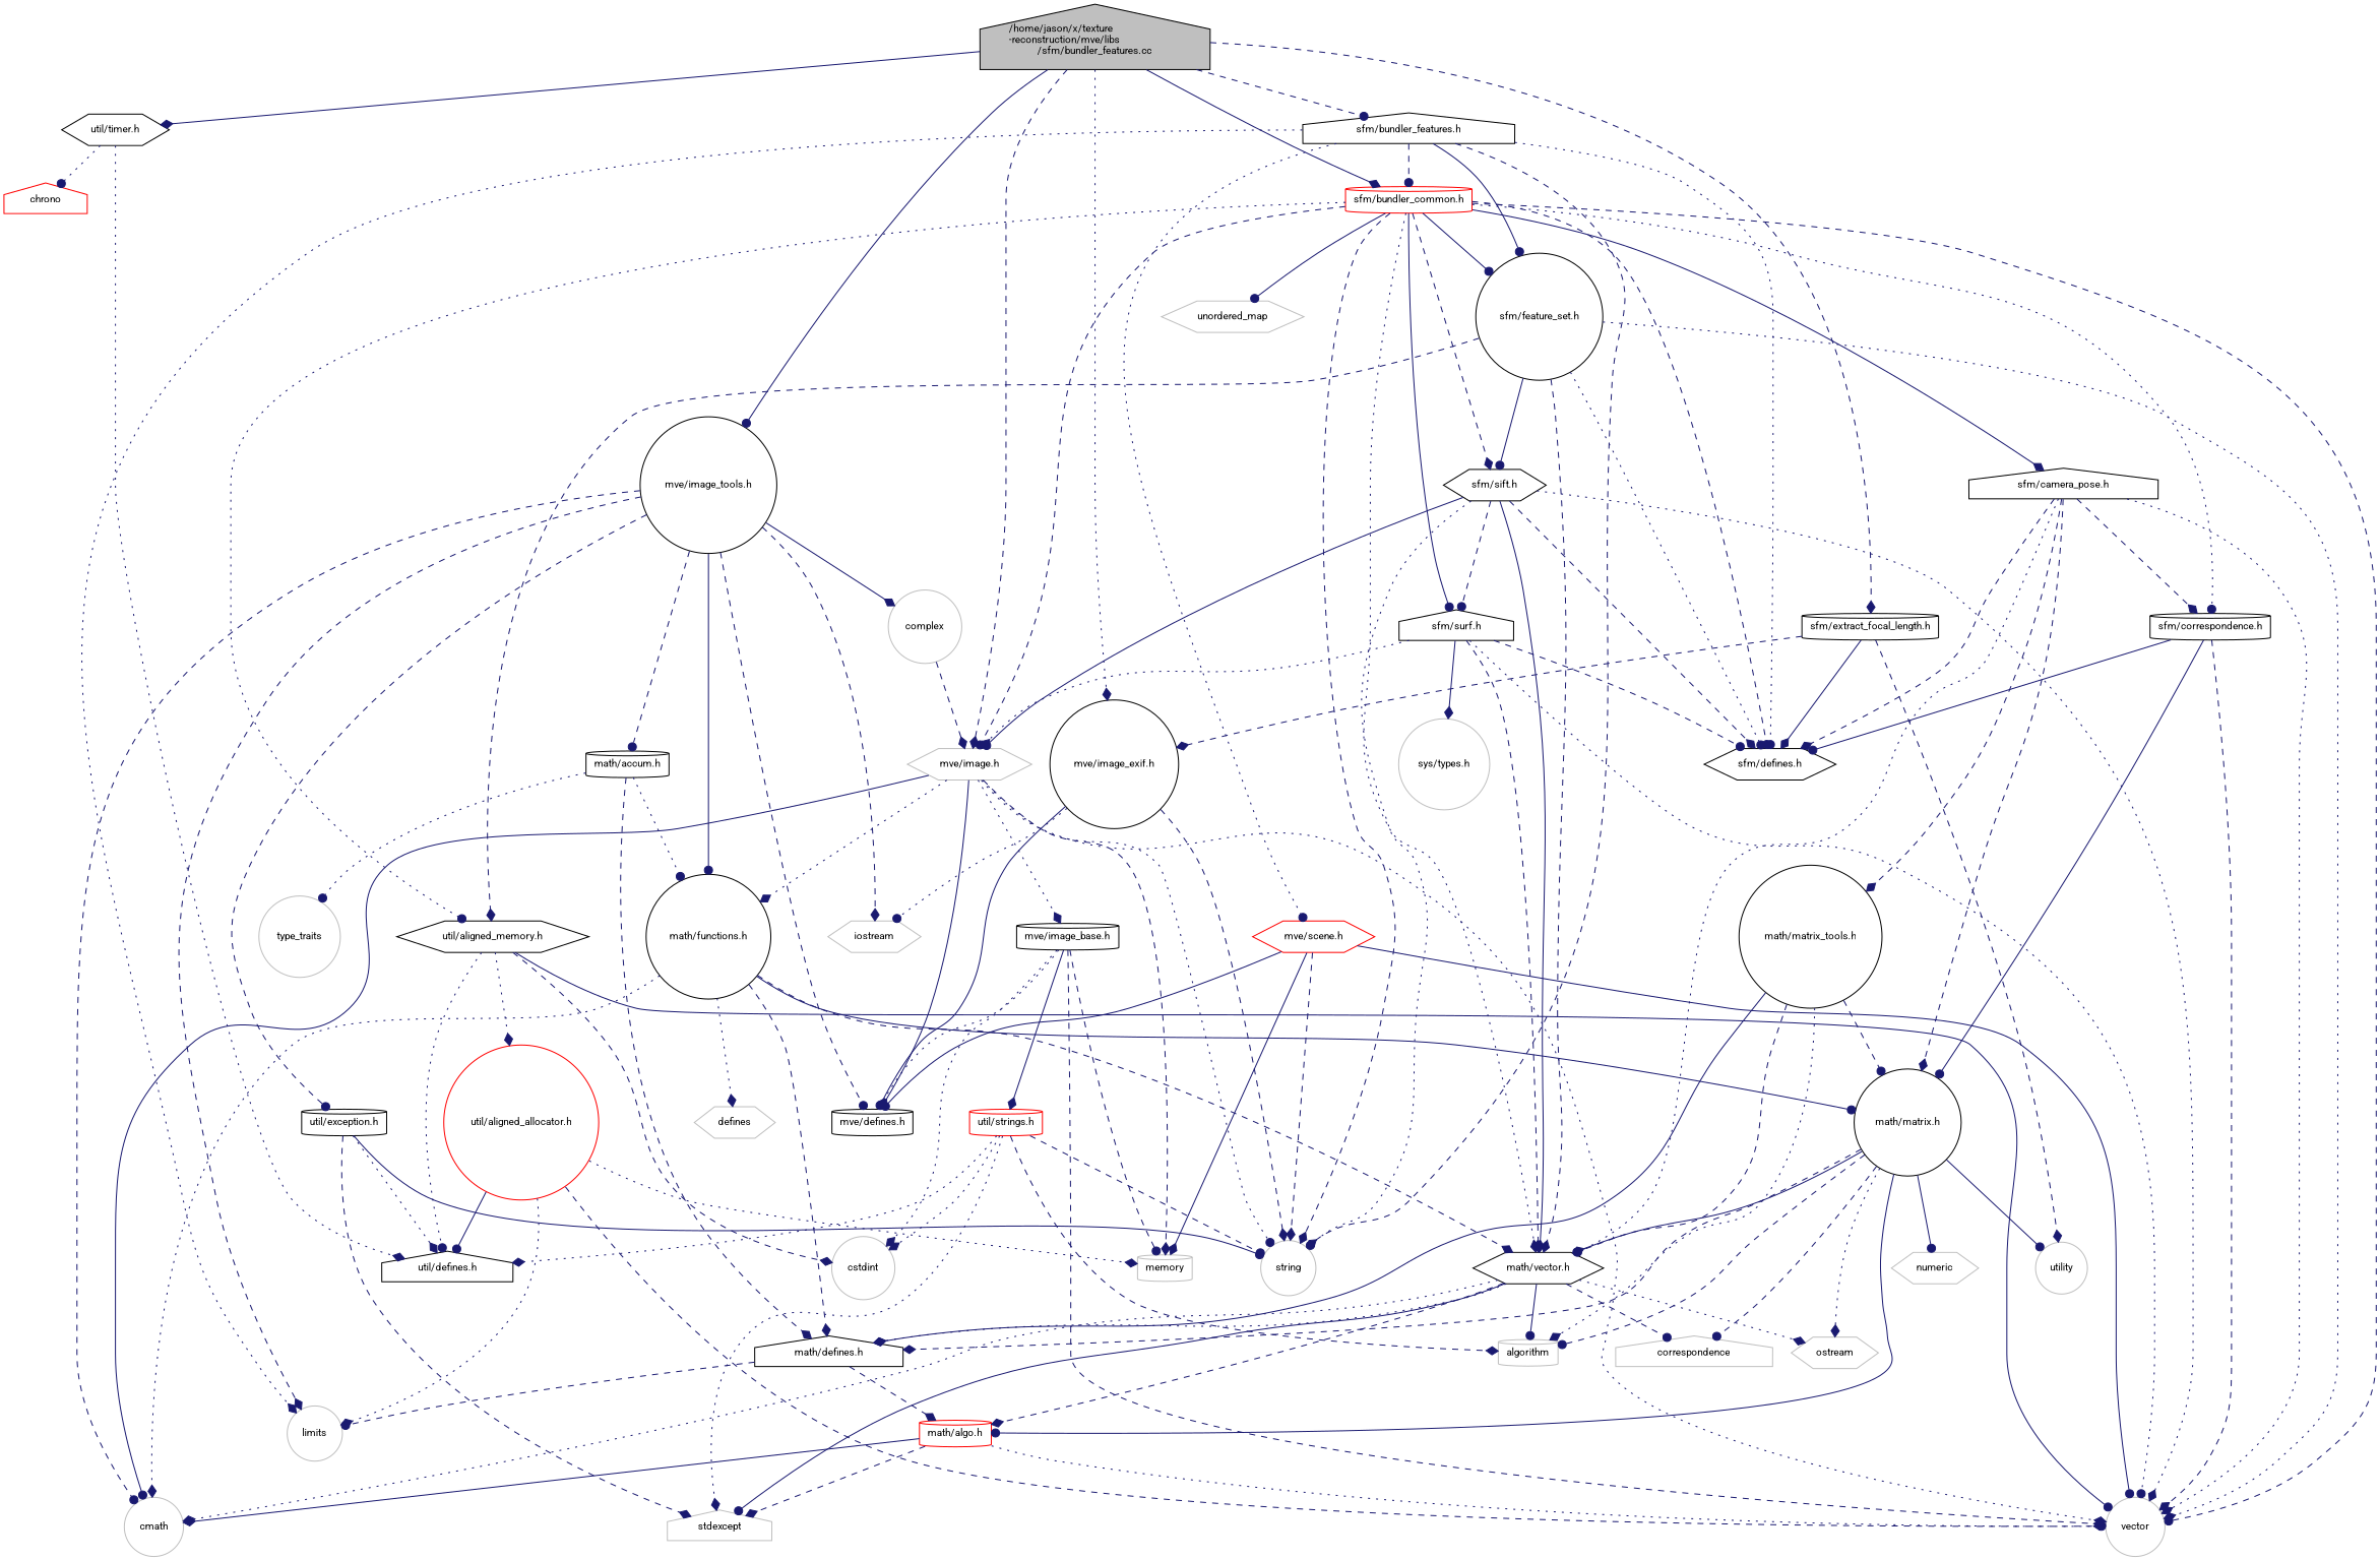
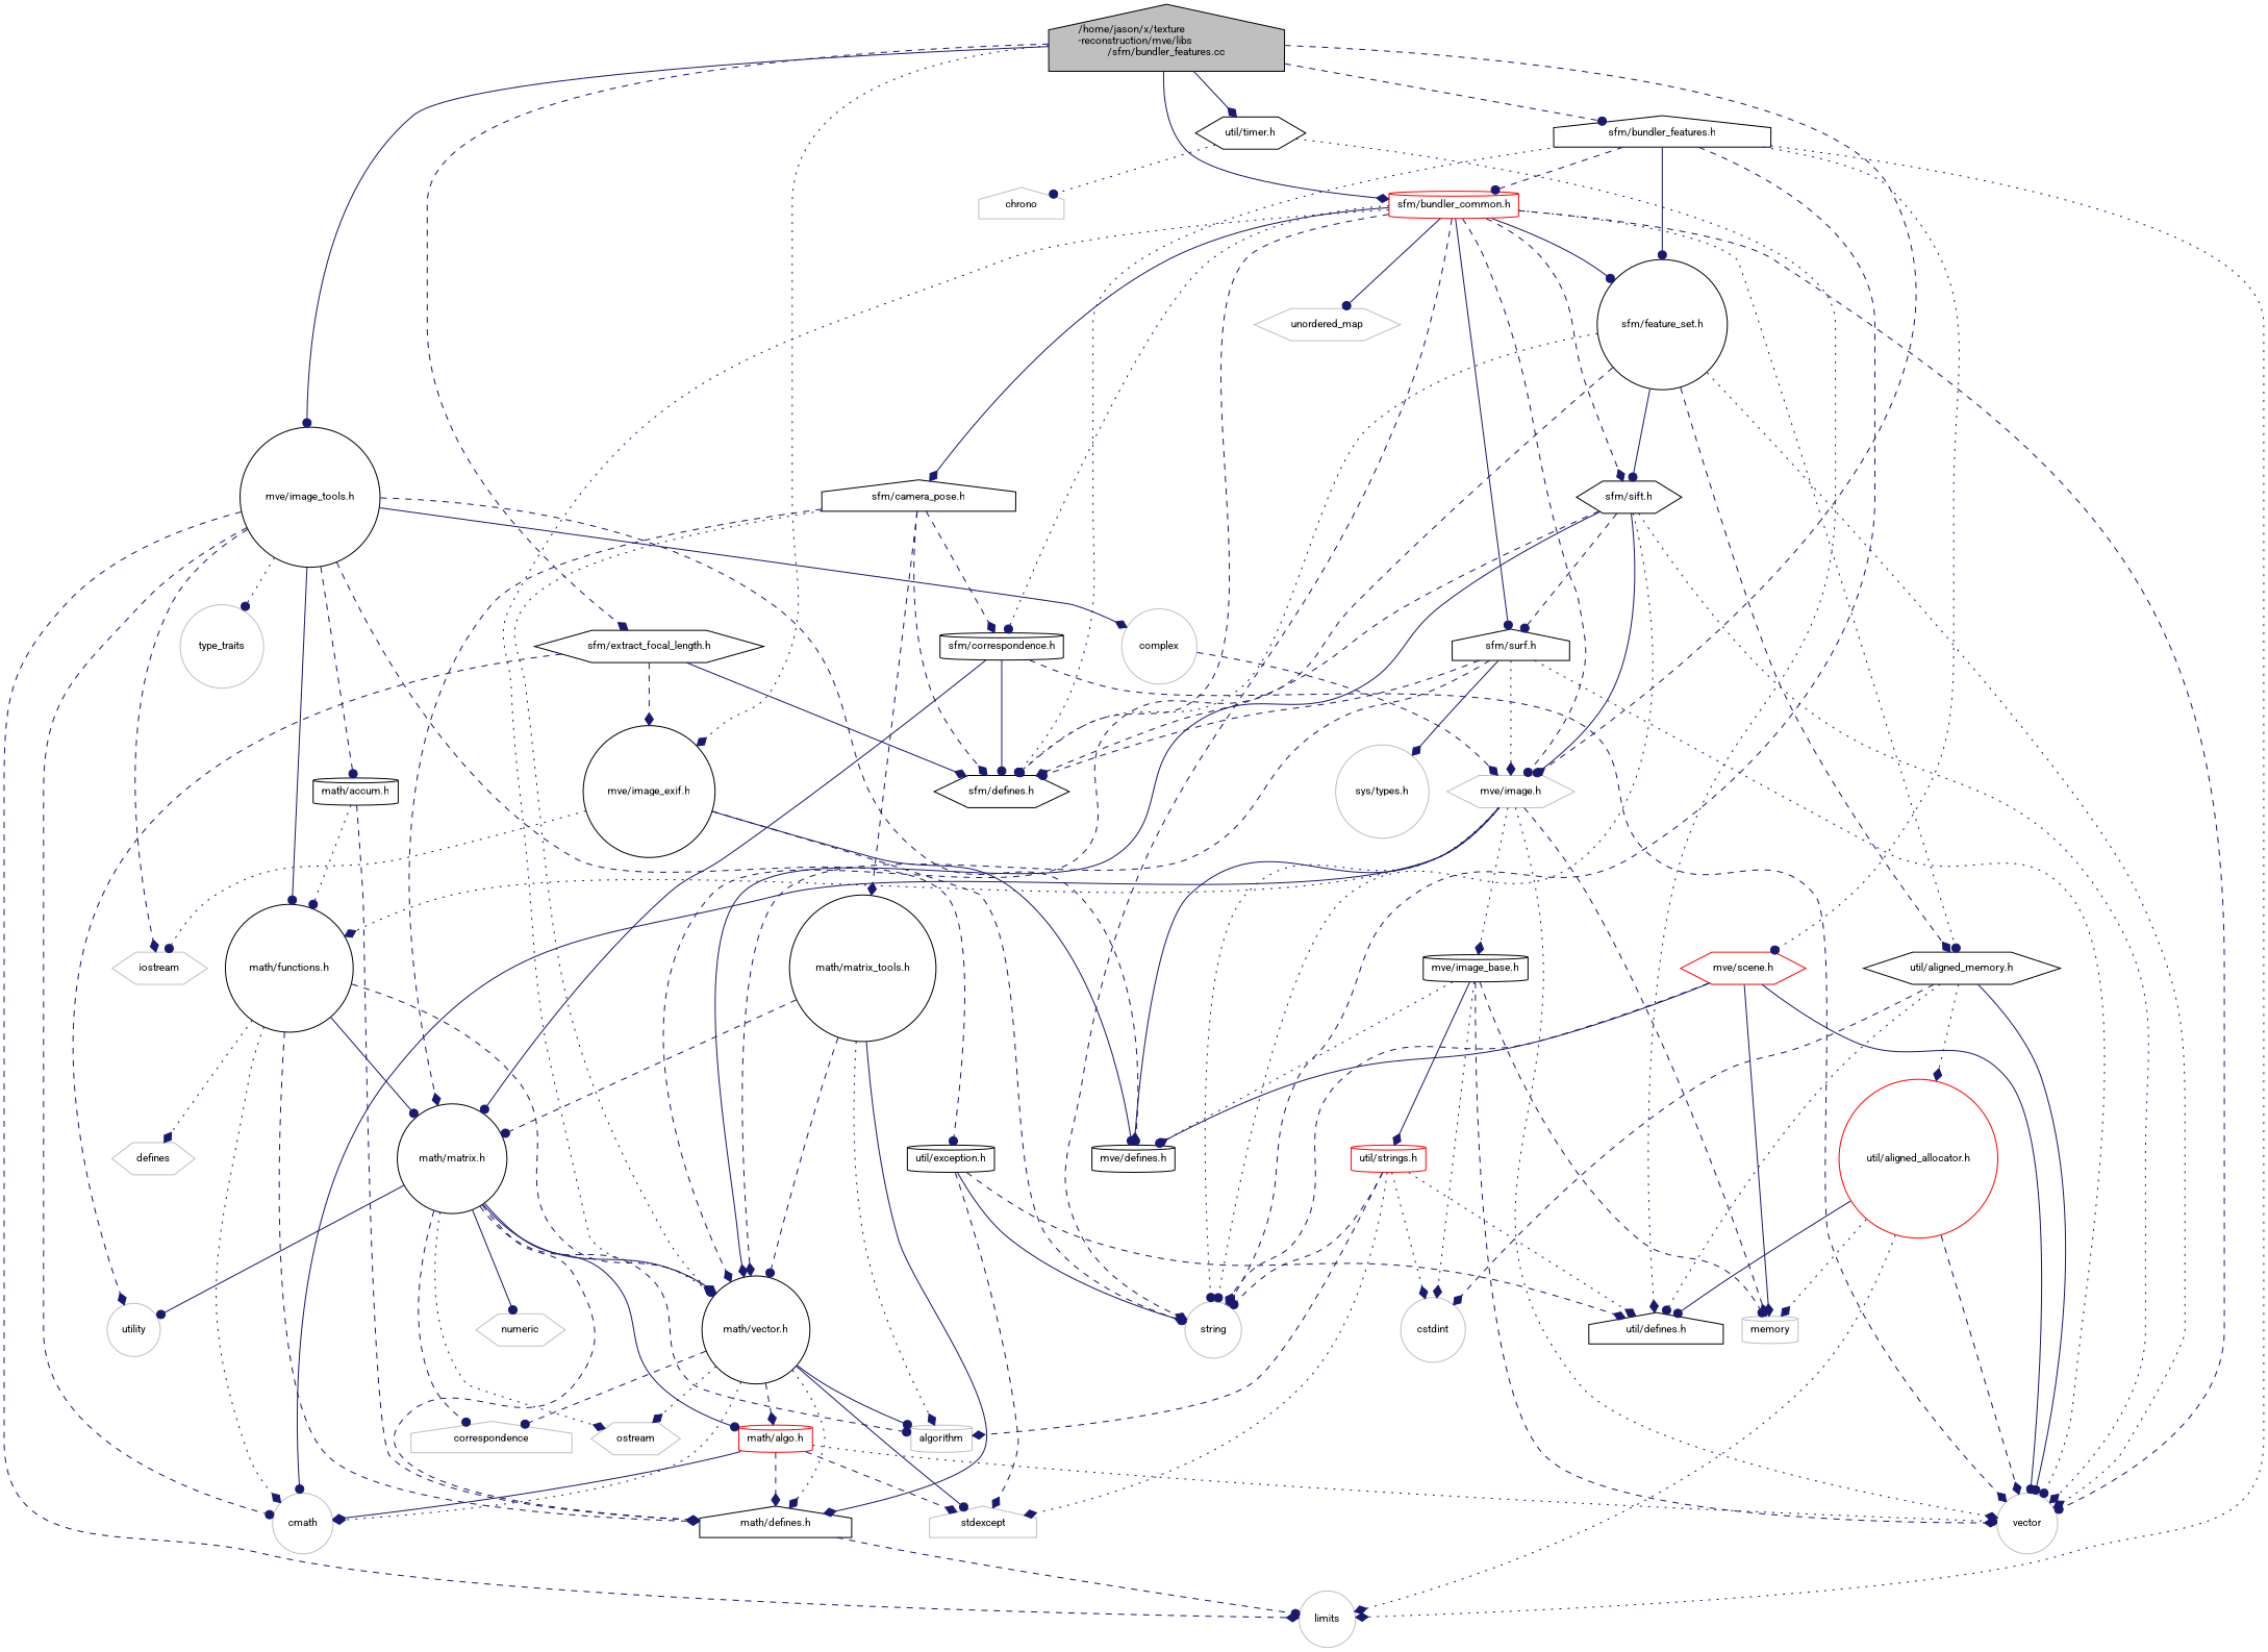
  digraph {
    fontname=Roboto
    node [color=black fillcolor=white fontname=Roboto fontsize=10 shape=circle style=filled]
    edge [arrowhead=diamond color=midnightblue fontname=Roboto fontsize=10 labelfontname=FreeSans labelfontsize=10 style=dashed]
    n1 [fillcolor=grey75 fontcolor=black height=0.2 label="/home/jason/x/texture\l-reconstruction/mve/libs\l/sfm/bundler_features.cc" shape=house width=0.4]
    n2 [height=0.2 label="util/timer.h" shape=hexagon width=0.4]
    n3 [color=grey75 height=0.2 label="mve/image.h" shape=hexagon width=0.4]
    n4 [height=0.2 label="mve/image_exif.h" width=0.4]
    n5 [height=0.2 label="mve/image_tools.h" width=0.4]
    n6 [color=red height=0.2 label="sfm/bundler_common.h" shape=cylinder width=0.4]
-   n7 [height=0.2 label="sfm/extract_focal_length.h" shape=cylinder width=0.4]
+   n7 [height=0.2 label="sfm/extract_focal_length.h" shape=hexagon width=0.4]
    n8 [height=0.2 label="sfm/bundler_features.h" shape=house width=0.4]
-   n9 [color=red height=0.2 label=chrono shape=house width=0.4]
+   n9 [color=grey75 height=0.2 label=chrono shape=house width=0.4]
    n10 [height=0.2 label="util/defines.h" shape=house width=0.4]
    n11 [color=grey75 height=0.2 label=string width=0.4]
    n12 [color=grey75 height=0.2 label=vector width=0.4]
    n13 [color=grey75 height=0.2 label=memory shape=cylinder width=0.4]
    n14 [height=0.2 label="math/functions.h" width=0.4]
    n15 [color=grey75 height=0.2 label=cmath width=0.4]
    n16 [height=0.2 label="mve/defines.h" shape=cylinder width=0.4]
    n17 [height=0.2 label="mve/image_base.h" shape=cylinder width=0.4]
    n18 [color=grey75 height=0.2 label=iostream shape=hexagon width=0.4]
    n19 [color=grey75 height=0.2 label=limits width=0.4]
    n20 [color=grey75 height=0.2 label=complex width=0.4]
    n21 [color=grey75 height=0.2 label=type_traits width=0.4]
    n22 [height=0.2 label="util/exception.h" shape=cylinder width=0.4]
    n23 [height=0.2 label="math/accum.h" shape=cylinder width=0.4]
-   n24 [height=0.2 label="math/vector.h" shape=hexagon width=0.4]
+   n24 [height=0.2 label="math/vector.h" width=0.4]
    n25 [color=grey75 height=0.2 label=unordered_map shape=hexagon width=0.4]
    n26 [height=0.2 label="util/aligned_memory.h" shape=hexagon width=0.4]
    n27 [height=0.2 label="sfm/camera_pose.h" shape=house width=0.4]
    n28 [height=0.2 label="sfm/defines.h" shape=hexagon width=0.4]
    n29 [height=0.2 label="sfm/correspondence.h" shape=cylinder width=0.4]
    n30 [height=0.2 label="sfm/feature_set.h" width=0.4]
    n31 [height=0.2 label="sfm/sift.h" shape=hexagon width=0.4]
    n32 [height=0.2 label="sfm/surf.h" shape=house width=0.4]
    n33 [color=grey75 height=0.2 label=utility width=0.4]
    n34 [color=red height=0.2 label="mve/scene.h" shape=hexagon width=0.4]
    n35 [color=grey75 height=0.2 label=defines shape=hexagon width=0.4]
    n36 [height=0.2 label="math/defines.h" shape=house width=0.4]
    n37 [height=0.2 label="math/matrix.h" width=0.4]
    n38 [color=grey75 height=0.2 label=cstdint width=0.4]
    n39 [color=red height=0.2 label="util/strings.h" shape=cylinder width=0.4]
    n40 [color=grey75 height=0.2 label=algorithm shape=cylinder width=0.4]
    n41 [color=grey75 height=0.2 label=correspondence shape=house width=0.4]
    n42 [color=grey75 height=0.2 label=stdexcept shape=house width=0.4]
    n43 [color=grey75 height=0.2 label=ostream shape=hexagon width=0.4]
    n44 [color=red height=0.2 label="math/algo.h" shape=cylinder width=0.4]
    n45 [color=grey75 height=0.2 label=numeric shape=hexagon width=0.4]
    n46 [color=red height=0.2 label="util/aligned_allocator.h" width=0.4]
    n47 [height=0.2 label="math/matrix_tools.h" width=0.4]
    n48 [color=grey75 height=0.2 label="sys/types.h" width=0.4]
    n1 -> n2 [style=solid]
    n1 -> n3
    n1 -> n4 [style=dotted]
    n1 -> n5 [arrowhead=dot style=solid]
    n1 -> n6 [style=solid]
    n1 -> n7
    n1 -> n8 [arrowhead=dot]
    n2 -> n9 [arrowhead=dot style=dotted]
    n2 -> n10 [style=dotted]
    n3 -> n11 [arrowhead=dot style=dotted]
    n3 -> n12 [style=dotted]
    n3 -> n13
    n3 -> n14 [style=dotted]
    n3 -> n15 [arrowhead=dot style=solid]
    n3 -> n16 [style=solid]
    n3 -> n17 [style=dotted]
    n4 -> n11
    n4 -> n16 [arrowhead=dot style=solid]
    n4 -> n18 [arrowhead=dot style=dotted]
    n5 -> n14 [arrowhead=dot style=solid]
    n5 -> n15 [arrowhead=dot]
    n5 -> n16 [arrowhead=dot]
    n5 -> n18
    n5 -> n19
    n5 -> n20 [style=solid]
-   n23 -> n21 [arrowhead=dot style=dotted]
+   n5 -> n21 [arrowhead=dot style=dotted]
    n5 -> n22 [arrowhead=dot]
    n5 -> n23 [arrowhead=dot]
    n6 -> n3 [arrowhead=dot]
    n6 -> n11
    n6 -> n12 [arrowhead=dot]
    n6 -> n24 [style=dotted]
    n6 -> n25 [arrowhead=dot style=solid]
    n6 -> n26 [arrowhead=dot style=dotted]
    n6 -> n27 [style=solid]
    n6 -> n28 [arrowhead=dot]
    n6 -> n29 [arrowhead=dot style=dotted]
    n6 -> n30 [arrowhead=dot style=solid]
    n6 -> n31
    n6 -> n32 [arrowhead=dot style=solid]
    n7 -> n4
    n7 -> n28 [style=solid]
    n7 -> n33
    n8 -> n6 [arrowhead=dot]
    n8 -> n11
    n8 -> n19 [style=dotted]
    n8 -> n28 [arrowhead=dot style=dotted]
    n8 -> n30 [arrowhead=dot style=solid]
    n8 -> n34 [arrowhead=dot style=dotted]
    n14 -> n15 [style=dotted]
    n14 -> n24
    n14 -> n35 [style=dotted]
    n14 -> n36
    n14 -> n37 [arrowhead=dot style=solid]
    n17 -> n12
    n17 -> n13 [arrowhead=dot]
    n17 -> n16 [style=dotted]
    n17 -> n38 [style=dotted]
    n17 -> n39 [style=solid]
    n20 -> n3
-   n22 -> n10 [style=dotted]
+   n22 -> n10
    n22 -> n11 [arrowhead=dot style=solid]
    n22 -> n42
    n23 -> n14 [arrowhead=dot style=dotted]
    n23 -> n36
    n24 -> n15 [style=dotted]
    n24 -> n36 [style=dotted]
    n24 -> n40 [arrowhead=dot style=solid]
    n24 -> n41 [arrowhead=dot]
    n24 -> n42 [arrowhead=dot style=solid]
    n24 -> n43 [style=dotted]
    n24 -> n44
    n26 -> n10 [arrowhead=dot style=dotted]
    n26 -> n12 [arrowhead=dot style=solid]
    n26 -> n38
    n26 -> n46 [style=dotted]
-   n27 -> n12 [style=dotted]
    n27 -> n24 [arrowhead=dot style=dotted]
    n27 -> n28
    n27 -> n29
    n27 -> n37
    n27 -> n47
    n29 -> n12
    n29 -> n28 [arrowhead=dot style=solid]
    n29 -> n37 [arrowhead=dot style=solid]
    n30 -> n12 [style=dotted]
    n30 -> n24
    n30 -> n26
    n30 -> n28 [arrowhead=dot style=dotted]
    n30 -> n31 [arrowhead=dot style=solid]
    n31 -> n3 [arrowhead=dot style=solid]
    n31 -> n11 [arrowhead=dot style=dotted]
    n31 -> n12 [style=dotted]
    n31 -> n24 [style=solid]
    n31 -> n28
    n31 -> n32 [arrowhead=dot]
    n32 -> n3 [style=dotted]
    n32 -> n12 [arrowhead=dot style=dotted]
    n32 -> n24
    n32 -> n28 [arrowhead=dot]
    n32 -> n48 [style=solid]
    n34 -> n11
    n34 -> n12 [arrowhead=dot style=solid]
    n34 -> n13 [style=solid]
    n34 -> n16 [arrowhead=dot style=solid]
    n36 -> n19 [arrowhead=dot]
    n37 -> n24 [style=solid]
    n37 -> n33 [arrowhead=dot style=solid]
    n37 -> n36
    n37 -> n40 [arrowhead=dot]
    n37 -> n41 [arrowhead=dot]
    n37 -> n43 [style=dotted]
    n37 -> n44 [arrowhead=dot style=solid]
    n37 -> n45 [arrowhead=dot style=solid]
    n39 -> n10 [style=dotted]
    n39 -> n11 [arrowhead=dot]
    n39 -> n38 [style=dotted]
    n39 -> n40
    n39 -> n42 [style=dotted]
    n44 -> n12 [arrowhead=dot style=dotted]
    n44 -> n15 [style=solid]
-   n36 -> n44
+   n44 -> n36
    n44 -> n42
    n46 -> n10 [arrowhead=dot style=solid]
    n46 -> n12
    n46 -> n13 [style=dotted]
    n46 -> n19 [style=dotted]
    n47 -> n24 [arrowhead=dot]
    n47 -> n36 [style=solid]
    n47 -> n37 [arrowhead=dot]
    n47 -> n40 [style=dotted]
  }
